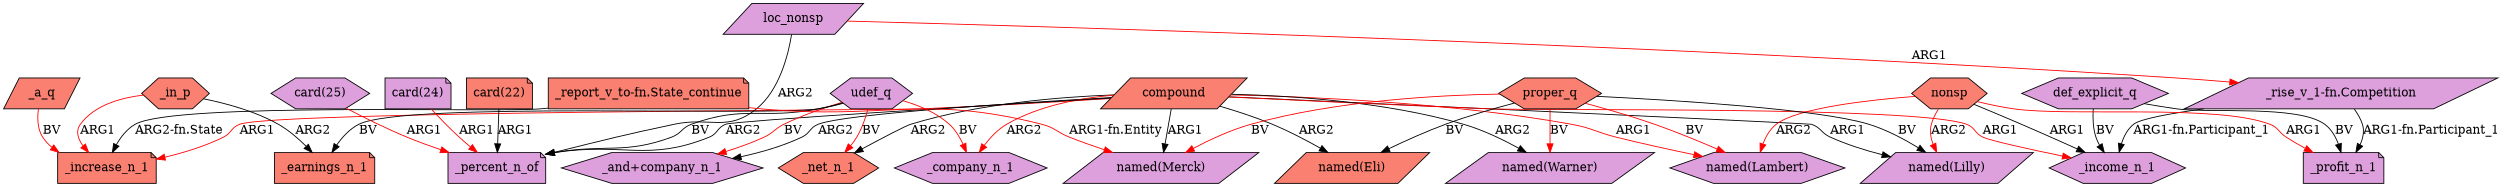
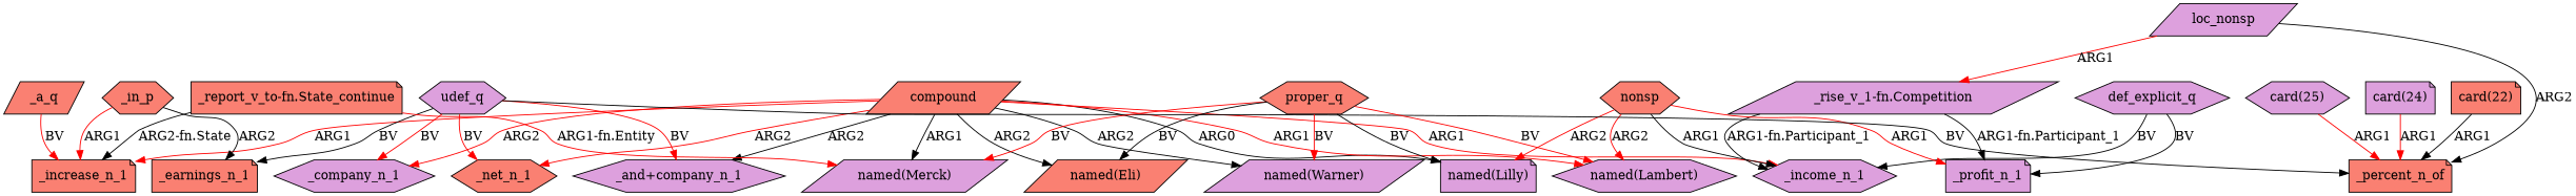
  digraph {
    node [fillcolor=plum shape=hexagon style=filled]
    edge [color=black]
    compound [fillcolor=salmon shape=parallelogram]
    "named(Merck)" [shape=parallelogram]
    _increase_n_1 [fillcolor=salmon shape=note]
    _net_n_1 [fillcolor=salmon]
    "_and+company_n_1"
-   "named(Lilly)" [shape=parallelogram]
+   "named(Lilly)" [shape=note]
    _company_n_1
-   _percent_n_of [shape=note]
+   _percent_n_of [fillcolor=salmon shape=note]
    "named(Lambert)"
    _income_n_1
    "named(Eli)" [fillcolor=salmon shape=parallelogram]
    "named(Warner)" [shape=parallelogram]
    def_explicit_q
    _profit_n_1 [shape=note]
    loc_nonsp [shape=parallelogram]
    "_rise_v_1-fn.Competition" [shape=parallelogram]
    n17 [fillcolor=salmon label=nonsp]
    udef_q
    _earnings_n_1 [fillcolor=salmon shape=note]
    "_report_v_to-fn.State_continue" [fillcolor=salmon shape=note]
    "card(25)"
    _in_p [fillcolor=salmon]
    proper_q [fillcolor=salmon]
    _a_q [fillcolor=salmon shape=parallelogram]
    "card(24)" [shape=note]
    "card(22)" [fillcolor=salmon shape=note]
    compound -> "named(Merck)" [label=ARG1]
    compound -> _increase_n_1 [color=red label=ARG1]
-   compound -> _net_n_1 [label=ARG2]
+   compound -> _net_n_1 [color=red label=ARG2]
    compound -> "_and+company_n_1" [label=ARG2]
-   compound -> "named(Lilly)" [label=ARG1]
+   compound -> "named(Lilly)" [label=ARG0]
    compound -> _company_n_1 [color=red label=ARG2]
-   compound -> _percent_n_of [label=ARG2]
    compound -> "named(Lambert)" [color=red label=ARG1]
    compound -> _income_n_1 [color=red label=ARG1]
    compound -> "named(Eli)" [label=ARG2]
    compound -> "named(Warner)" [label=ARG2]
    def_explicit_q -> _income_n_1 [label=BV]
    def_explicit_q -> _profit_n_1 [label=BV]
    loc_nonsp -> _percent_n_of [label=ARG2]
    loc_nonsp -> "_rise_v_1-fn.Competition" [color=red label=ARG1]
    "_rise_v_1-fn.Competition" -> _income_n_1 [label="ARG1-fn.Participant_1"]
    "_rise_v_1-fn.Competition" -> _profit_n_1 [label="ARG1-fn.Participant_1"]
    n17 -> "named(Lilly)" [color=red label=ARG2]
    n17 -> "named(Lambert)" [color=red label=ARG2]
    n17 -> _income_n_1 [label=ARG1]
    n17 -> _profit_n_1 [color=red label=ARG1]
    udef_q -> _net_n_1 [color=red label=BV]
    udef_q -> "_and+company_n_1" [color=red label=BV]
    udef_q -> _company_n_1 [color=red label=BV]
    udef_q -> _percent_n_of [label=BV]
    udef_q -> _earnings_n_1 [label=BV]
    "_report_v_to-fn.State_continue" -> "named(Merck)" [color=red label="ARG1-fn.Entity"]
    "_report_v_to-fn.State_continue" -> _increase_n_1 [label="ARG2-fn.State"]
    "card(25)" -> _percent_n_of [color=red label=ARG1]
    _in_p -> _increase_n_1 [color=red label=ARG1]
    _in_p -> _earnings_n_1 [label=ARG2]
    proper_q -> "named(Merck)" [color=red label=BV]
    proper_q -> "named(Lilly)" [label=BV]
    proper_q -> "named(Lambert)" [color=red label=BV]
    proper_q -> "named(Eli)" [label=BV]
    proper_q -> "named(Warner)" [color=red label=BV]
    _a_q -> _increase_n_1 [color=red label=BV]
    "card(24)" -> _percent_n_of [color=red label=ARG1]
    "card(22)" -> _percent_n_of [label=ARG1]
  }
